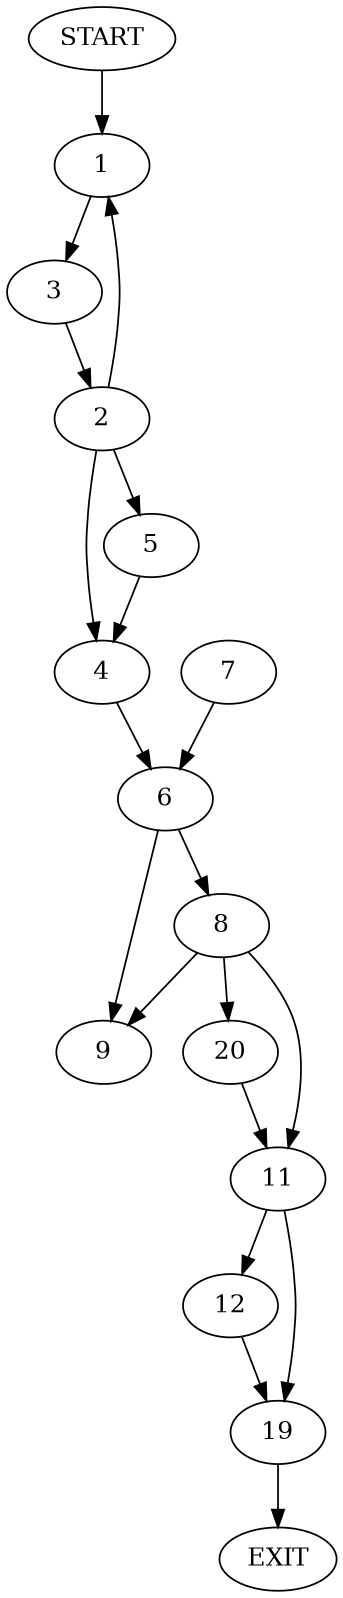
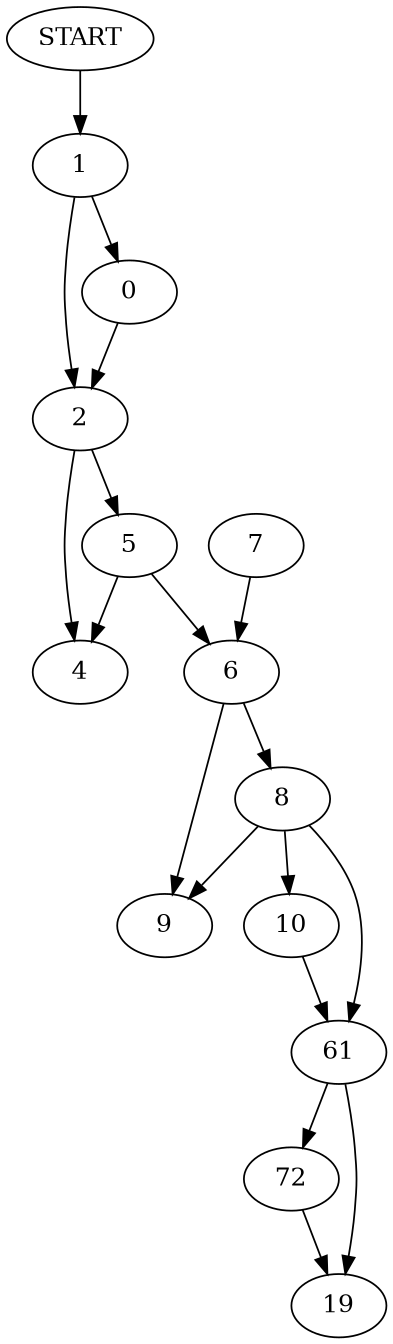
  digraph {
    n1 [label=START]
    1
    2
-   3
-   n5 [label=EXIT]
+   3 [label=0]
    4
    5
    6
    8
    9
    7
-   10 [label=20]
-   11
-   12
+   10
+   11 [label=61]
+   12 [label=72]
    n15 [label=19]
    n1 -> 1
-   2 -> 1
+   1 -> 2
    1 -> 3
    2 -> 4
    2 -> 5
    3 -> 2
-   4 -> 6
+   5 -> 6
    5 -> 4
    6 -> 8
    6 -> 9
    8 -> 9
    8 -> 10
    8 -> 11
    7 -> 6
    10 -> 11
    11 -> 12
    11 -> n15
    12 -> n15
-   n15 -> n5
  }
